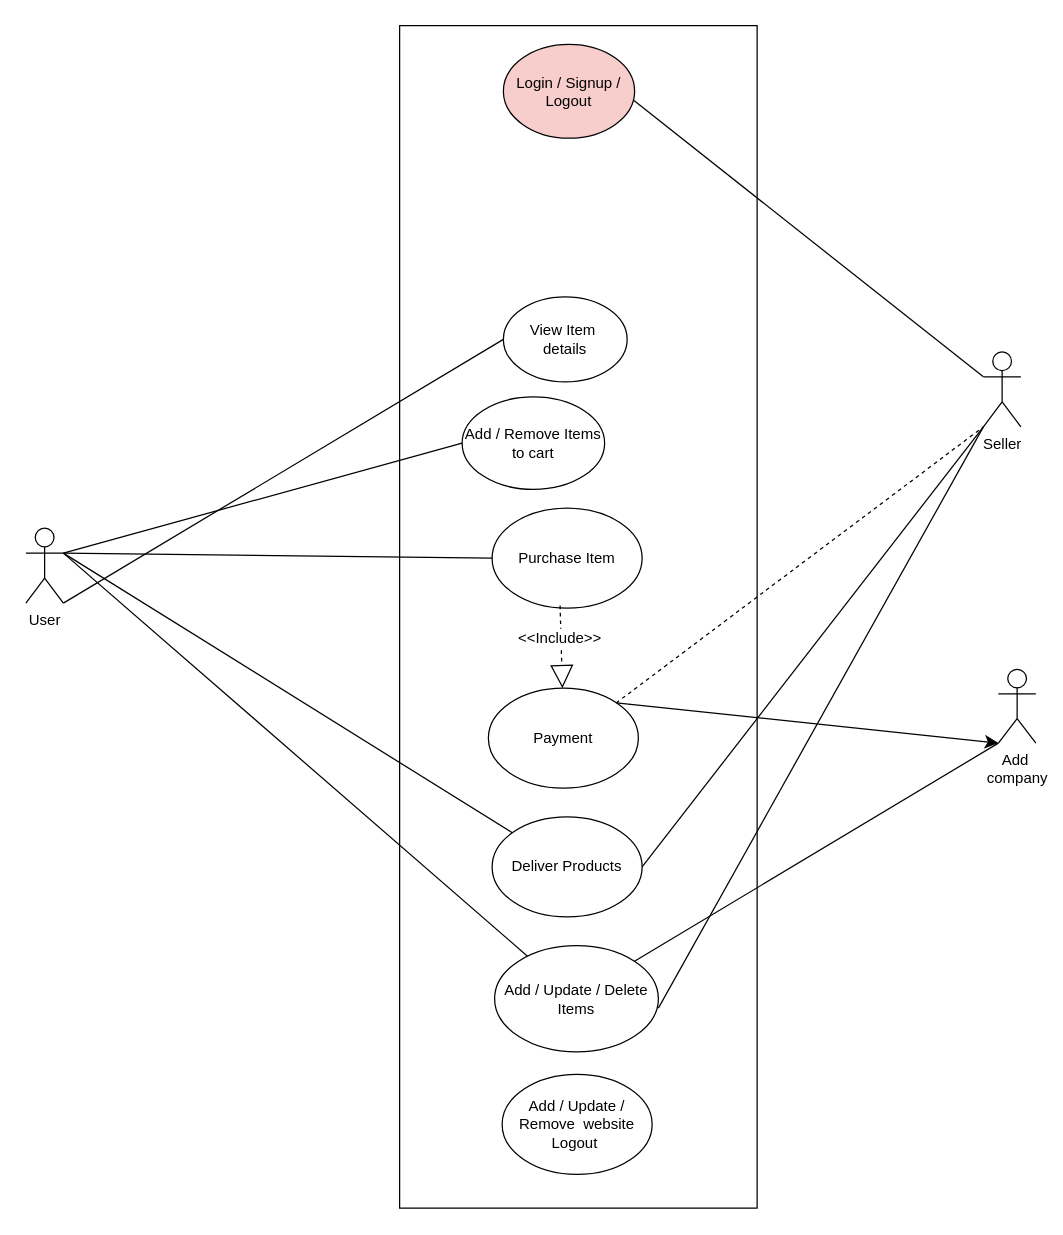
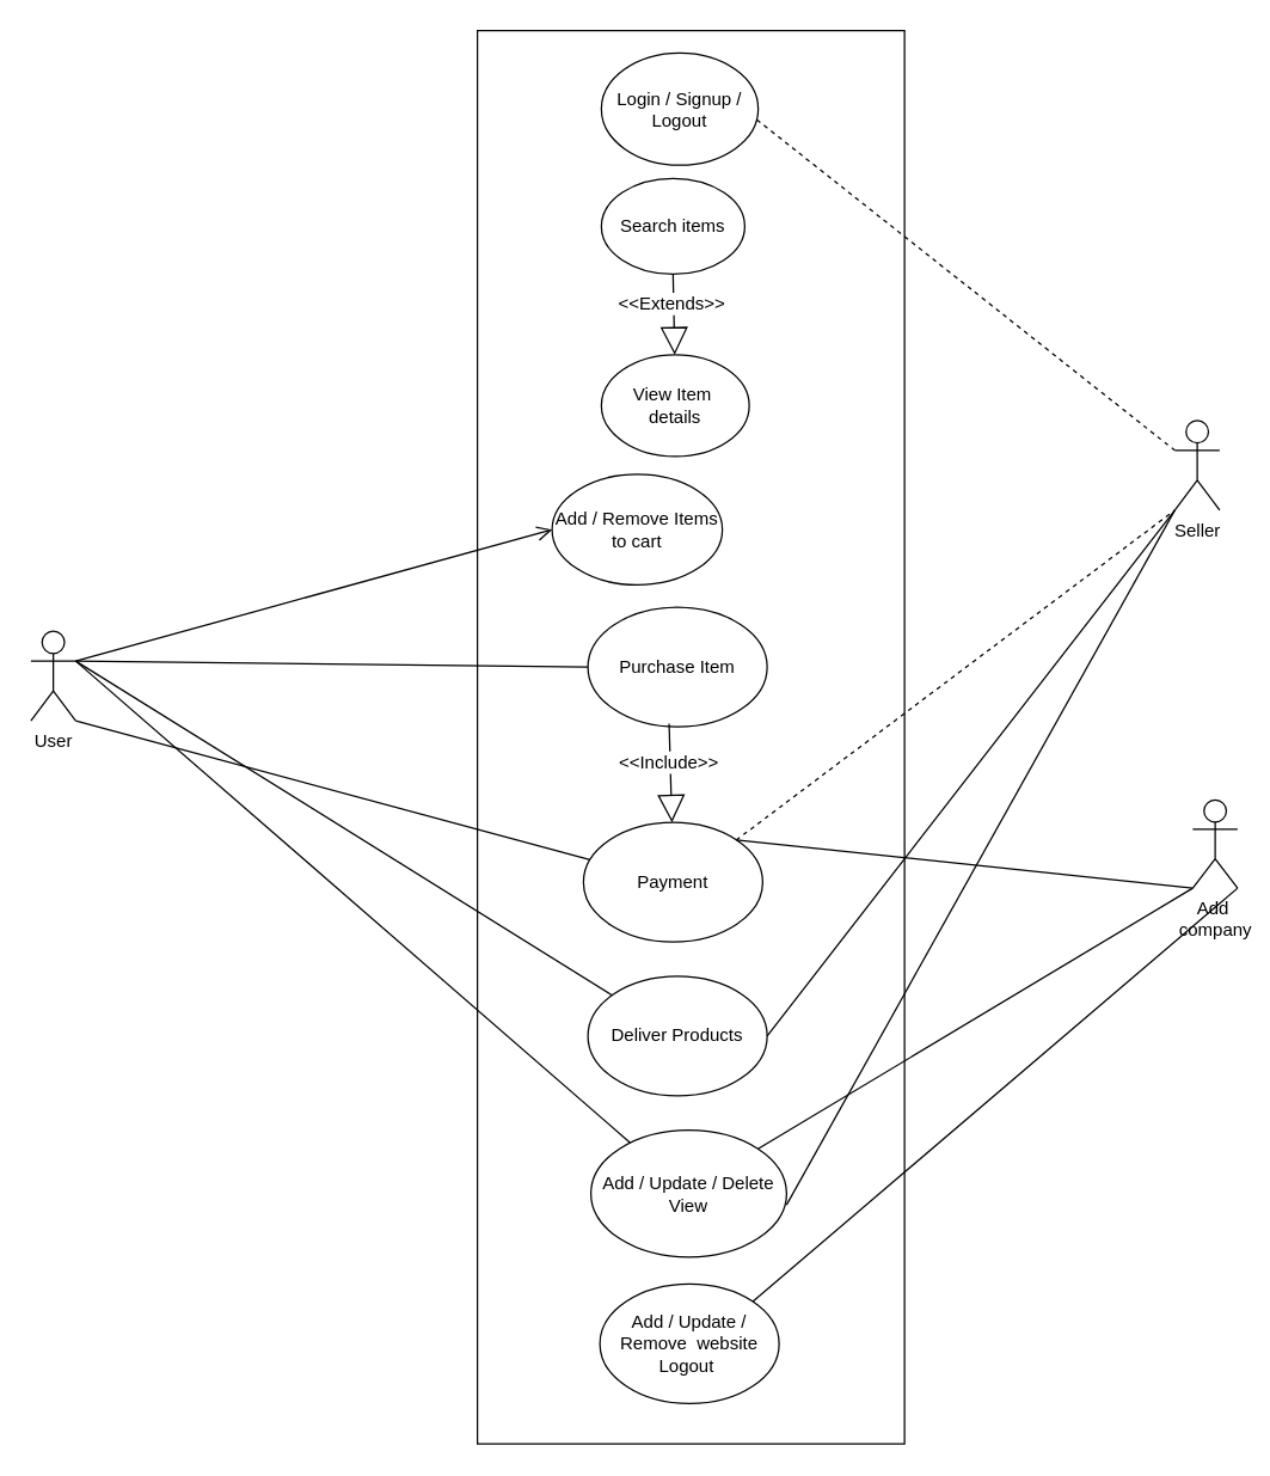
  <mxCell id="0" />
  <mxCell id="1" parent="0" />
  <mxCell id="2" value="" style="rounded=0;whiteSpace=wrap;html=1;labelBackgroundColor=none;fillColor=none;" vertex="1" parent="1"><mxGeometry x="319" y="20" width="286" height="946" as="geometry" /></mxCell>
  <mxCell id="3" value="User" style="shape=umlActor;verticalLabelPosition=bottom;verticalAlign=top;html=1;" vertex="1" parent="1"><mxGeometry x="20" y="422" width="30" height="60" as="geometry" /></mxCell>
  <mxCell id="4" value="Add&amp;nbsp;&lt;div&gt;company&lt;/div&gt;" style="shape=umlActor;verticalLabelPosition=bottom;verticalAlign=top;html=1;" vertex="1" parent="1"><mxGeometry x="798" y="535" width="30" height="59" as="geometry" /></mxCell>
  <mxCell id="5" value="Seller" style="shape=umlActor;verticalLabelPosition=bottom;verticalAlign=top;html=1;" vertex="1" parent="1"><mxGeometry x="786" y="281" width="30" height="60" as="geometry" /></mxCell>
- <mxCell id="6" value="Login / Signup / Logout" style="ellipse;whiteSpace=wrap;html=1;fillColor=#f8cecc;" vertex="1" parent="1"><mxGeometry x="402" y="35" width="105" height="75" as="geometry" /></mxCell>
+ <mxCell id="6" value="Login / Signup / Logout" style="ellipse;whiteSpace=wrap;html=1;" vertex="1" parent="1"><mxGeometry x="402" y="35" width="105" height="75" as="geometry" /></mxCell>
  <mxCell id="7" value="" style="endArrow=none;html=1;rounded=0;fontSize=12;startSize=8;endSize=8;curved=1;exitX=1;exitY=0.333;exitDx=0;exitDy=0;exitPerimeter=0;" edge="1" parent="1" source="3" target="24"><mxGeometry width="50" height="50" relative="1" as="geometry"><mxPoint x="259" y="235" as="sourcePoint" /><mxPoint x="309" y="185" as="targetPoint" /></mxGeometry></mxCell>
- <mxCell id="8" value="" style="endArrow=none;html=1;rounded=0;fontSize=12;startSize=8;endSize=8;curved=1;entryX=0.995;entryY=0.599;entryDx=0;entryDy=0;entryPerimeter=0;exitX=0;exitY=0.333;exitDx=0;exitDy=0;exitPerimeter=0;" edge="1" parent="1" source="5" target="6"><mxGeometry width="50" height="50" relative="1" as="geometry"><mxPoint x="532" y="262" as="sourcePoint" /><mxPoint x="582" y="212" as="targetPoint" /></mxGeometry></mxCell>
+ <mxCell id="8" value="" style="endArrow=none;html=1;rounded=0;fontSize=12;startSize=8;endSize=8;curved=1;entryX=0.995;entryY=0.599;entryDx=0;entryDy=0;entryPerimeter=0;exitX=0;exitY=0.333;exitDx=0;exitDy=0;exitPerimeter=0;dashed=1;" edge="1" parent="1" source="5" target="6"><mxGeometry width="50" height="50" relative="1" as="geometry"><mxPoint x="532" y="262" as="sourcePoint" /><mxPoint x="582" y="212" as="targetPoint" /></mxGeometry></mxCell>
+ <mxCell id="9" value="Search items" style="ellipse;whiteSpace=wrap;html=1;" vertex="1" parent="1"><mxGeometry x="402" y="119" width="96" height="64" as="geometry" /></mxCell>
  <mxCell id="10" value="" style="endArrow=none;html=1;rounded=0;fontSize=12;startSize=8;endSize=8;curved=1;exitX=1;exitY=0.333;exitDx=0;exitDy=0;exitPerimeter=0;" edge="1" parent="1" source="3" target="22"><mxGeometry width="50" height="50" relative="1" as="geometry"><mxPoint x="256" y="260" as="sourcePoint" /><mxPoint x="306" y="210" as="targetPoint" /></mxGeometry></mxCell>
  <mxCell id="11" value="View Item&amp;nbsp;&lt;div&gt;details&lt;/div&gt;" style="ellipse;whiteSpace=wrap;html=1;" vertex="1" parent="1"><mxGeometry x="402" y="237" width="99" height="68" as="geometry" /></mxCell>
- <mxCell id="12" value="" style="endArrow=none;html=1;rounded=0;fontSize=12;startSize=8;endSize=8;curved=1;entryX=0;entryY=0.5;entryDx=0;entryDy=0;exitX=1;exitY=1;exitDx=0;exitDy=0;exitPerimeter=0;" edge="1" parent="1" source="3" target="11"><mxGeometry width="50" height="50" relative="1" as="geometry"><mxPoint x="63" y="433" as="sourcePoint" /><mxPoint x="321" y="226" as="targetPoint" /></mxGeometry></mxCell>
+ <mxCell id="12" value="" style="endArrow=none;html=1;rounded=0;fontSize=12;startSize=8;endSize=8;curved=1;exitX=1;exitY=1;exitDx=0;exitDy=0;exitPerimeter=0;" edge="1" parent="1" source="3" target="19"><mxGeometry width="50" height="50" relative="1" as="geometry"><mxPoint x="63" y="433" as="sourcePoint" /><mxPoint x="321" y="226" as="targetPoint" /></mxGeometry></mxCell>
+ <mxCell id="13" value="&amp;lt;&amp;lt;Extends&amp;gt;&amp;gt;" style="endArrow=block;endSize=16;endFill=0;html=1;rounded=0;fontSize=12;curved=1;exitX=0.5;exitY=1;exitDx=0;exitDy=0;" edge="1" parent="1" source="9" target="11"><mxGeometry x="-0.259" y="-1" width="160" relative="1" as="geometry"><mxPoint x="421" y="335" as="sourcePoint" /><mxPoint x="581" y="335" as="targetPoint" /><mxPoint as="offset" /></mxGeometry></mxCell>
  <mxCell id="14" value="Add / Remove Items to cart" style="ellipse;whiteSpace=wrap;html=1;" vertex="1" parent="1"><mxGeometry x="369" y="317" width="114" height="74" as="geometry" /></mxCell>
- <mxCell id="15" value="" style="endArrow=none;html=1;rounded=0;fontSize=12;startSize=8;endSize=8;curved=1;exitX=1;exitY=0.333;exitDx=0;exitDy=0;exitPerimeter=0;entryX=0;entryY=0.5;entryDx=0;entryDy=0;" edge="1" parent="1" source="3" target="14"><mxGeometry width="50" height="50" relative="1" as="geometry"><mxPoint x="286" y="381" as="sourcePoint" /><mxPoint x="336" y="331" as="targetPoint" /></mxGeometry></mxCell>
+ <mxCell id="15" value="" style="endArrow=open;html=1;rounded=0;fontSize=12;startSize=8;endSize=8;curved=1;exitX=1;exitY=0.333;exitDx=0;exitDy=0;exitPerimeter=0;entryX=0;entryY=0.5;entryDx=0;entryDy=0;" edge="1" parent="1" source="3" target="14"><mxGeometry width="50" height="50" relative="1" as="geometry"><mxPoint x="286" y="381" as="sourcePoint" /><mxPoint x="336" y="331" as="targetPoint" /></mxGeometry></mxCell>
  <mxCell id="16" value="Purchase Item" style="ellipse;whiteSpace=wrap;html=1;" vertex="1" parent="1"><mxGeometry x="393" y="406" width="120" height="80" as="geometry" /></mxCell>
  <mxCell id="17" value="" style="endArrow=none;html=1;rounded=0;fontSize=12;startSize=8;endSize=8;curved=1;exitX=1;exitY=0.333;exitDx=0;exitDy=0;exitPerimeter=0;entryX=0;entryY=0.5;entryDx=0;entryDy=0;" edge="1" parent="1" source="3" target="16"><mxGeometry width="50" height="50" relative="1" as="geometry"><mxPoint x="272" y="438" as="sourcePoint" /><mxPoint x="322" y="388" as="targetPoint" /></mxGeometry></mxCell>
- <mxCell id="18" value="&amp;lt;&amp;lt;Include&amp;gt;&amp;gt;" style="endArrow=block;endSize=16;endFill=0;html=1;rounded=0;fontSize=12;curved=1;exitX=0.453;exitY=0.973;exitDx=0;exitDy=0;exitPerimeter=0;dashed=1;" edge="1" parent="1" source="16" target="19"><mxGeometry x="-0.218" y="-1" width="160" relative="1" as="geometry"><mxPoint x="396" y="550" as="sourcePoint" /><mxPoint x="556" y="550" as="targetPoint" /><mxPoint as="offset" /></mxGeometry></mxCell>
+ <mxCell id="18" value="&amp;lt;&amp;lt;Include&amp;gt;&amp;gt;" style="endArrow=block;endSize=16;endFill=0;html=1;rounded=0;fontSize=12;curved=1;exitX=0.453;exitY=0.973;exitDx=0;exitDy=0;exitPerimeter=0;" edge="1" parent="1" source="16" target="19"><mxGeometry x="-0.218" y="-1" width="160" relative="1" as="geometry"><mxPoint x="396" y="550" as="sourcePoint" /><mxPoint x="556" y="550" as="targetPoint" /><mxPoint as="offset" /></mxGeometry></mxCell>
  <mxCell id="19" value="Payment" style="ellipse;whiteSpace=wrap;html=1;" vertex="1" parent="1"><mxGeometry x="390" y="550" width="120" height="80" as="geometry" /></mxCell>
  <mxCell id="20" value="" style="endArrow=none;html=1;rounded=0;fontSize=12;startSize=8;endSize=8;curved=1;exitX=1;exitY=0;exitDx=0;exitDy=0;entryX=0;entryY=1;entryDx=0;entryDy=0;entryPerimeter=0;dashed=1;" edge="1" parent="1" source="19" target="5"><mxGeometry width="50" height="50" relative="1" as="geometry"><mxPoint x="581" y="531" as="sourcePoint" /><mxPoint x="631" y="481" as="targetPoint" /></mxGeometry></mxCell>
- <mxCell id="21" value="" style="endArrow=classic;html=1;rounded=0;fontSize=12;startSize=8;endSize=8;curved=1;exitX=1;exitY=0;exitDx=0;exitDy=0;entryX=0;entryY=1;entryDx=0;entryDy=0;entryPerimeter=0;" edge="1" parent="1" source="19" target="4"><mxGeometry width="50" height="50" relative="1" as="geometry"><mxPoint x="578" y="427" as="sourcePoint" /><mxPoint x="628" y="377" as="targetPoint" /></mxGeometry></mxCell>
+ <mxCell id="21" value="" style="endArrow=none;html=1;rounded=0;fontSize=12;startSize=8;endSize=8;curved=1;exitX=1;exitY=0;exitDx=0;exitDy=0;entryX=0;entryY=1;entryDx=0;entryDy=0;entryPerimeter=0;" edge="1" parent="1" source="19" target="4"><mxGeometry width="50" height="50" relative="1" as="geometry"><mxPoint x="578" y="427" as="sourcePoint" /><mxPoint x="628" y="377" as="targetPoint" /></mxGeometry></mxCell>
  <mxCell id="22" value="Deliver Products" style="ellipse;whiteSpace=wrap;html=1;" vertex="1" parent="1"><mxGeometry x="393" y="653" width="120" height="80" as="geometry" /></mxCell>
  <mxCell id="23" value="" style="endArrow=none;html=1;rounded=0;fontSize=12;startSize=8;endSize=8;curved=1;exitX=1;exitY=0.5;exitDx=0;exitDy=0;entryX=0;entryY=1;entryDx=0;entryDy=0;entryPerimeter=0;" edge="1" parent="1" source="22" target="5"><mxGeometry width="50" height="50" relative="1" as="geometry"><mxPoint x="588" y="691" as="sourcePoint" /><mxPoint x="815" y="527" as="targetPoint" /></mxGeometry></mxCell>
- <mxCell id="24" value="Add / Update / Delete Items" style="ellipse;whiteSpace=wrap;html=1;" vertex="1" parent="1"><mxGeometry x="395" y="756" width="131" height="85" as="geometry" /></mxCell>
+ <mxCell id="24" value="Add / Update / Delete View" style="ellipse;whiteSpace=wrap;html=1;" vertex="1" parent="1"><mxGeometry x="395" y="756" width="131" height="85" as="geometry" /></mxCell>
  <mxCell id="25" value="" style="endArrow=none;html=1;rounded=0;fontSize=12;startSize=8;endSize=8;curved=1;exitX=1;exitY=0.588;exitDx=0;exitDy=0;exitPerimeter=0;entryX=0;entryY=1;entryDx=0;entryDy=0;entryPerimeter=0;" edge="1" parent="1" source="24" target="5"><mxGeometry width="50" height="50" relative="1" as="geometry"><mxPoint x="580" y="769" as="sourcePoint" /><mxPoint x="630" y="719" as="targetPoint" /></mxGeometry></mxCell>
  <mxCell id="26" value="" style="endArrow=none;html=1;rounded=0;fontSize=12;startSize=8;endSize=8;curved=1;entryX=0;entryY=1;entryDx=0;entryDy=0;entryPerimeter=0;exitX=1;exitY=0;exitDx=0;exitDy=0;" edge="1" parent="1" source="24" target="4"><mxGeometry width="50" height="50" relative="1" as="geometry"><mxPoint x="516" y="761" as="sourcePoint" /><mxPoint x="818" y="711" as="targetPoint" /></mxGeometry></mxCell>
  <mxCell id="27" value="Add / Update / Remove&amp;nbsp; website&lt;div&gt;Logout&amp;nbsp;&lt;/div&gt;" style="ellipse;whiteSpace=wrap;html=1;" vertex="1" parent="1"><mxGeometry x="401" y="859" width="120" height="80" as="geometry" /></mxCell>
+ <mxCell id="28" value="" style="endArrow=none;html=1;rounded=0;fontSize=12;startSize=8;endSize=8;curved=1;exitX=1;exitY=0;exitDx=0;exitDy=0;entryX=1;entryY=1;entryDx=0;entryDy=0;entryPerimeter=0;" edge="1" parent="1" source="27" target="4"><mxGeometry width="50" height="50" relative="1" as="geometry"><mxPoint x="602" y="852" as="sourcePoint" /><mxPoint x="652" y="802" as="targetPoint" /></mxGeometry></mxCell>
